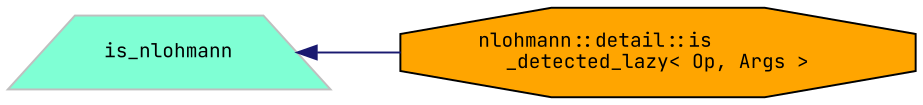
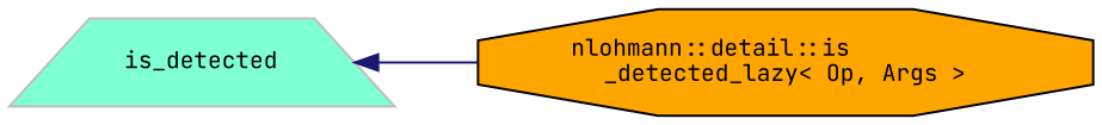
  digraph {
    rankdir=LR
    fontname="JetBrains Mono"
    node [fontname="JetBrains Mono" fontsize=10 style=filled]
-   n1 [color=grey75 fillcolor=aquamarine height=0.2 label=is_nlohmann shape=trapezium width=0.4]
+   n1 [color=grey75 fillcolor=aquamarine height=0.2 label=is_detected shape=trapezium width=0.4]
    n2 [color=black fillcolor=orange height=0.2 label="nlohmann::detail::is\l_detected_lazy\< Op, Args \>" shape=octagon width=0.4]
    n1 -> n2 [color=midnightblue dir=back fontname="JetBrains Mono" fontsize=10 labelfontname=Helvetica labelfontsize=10 style=solid]
  }
